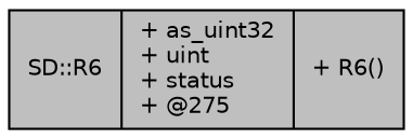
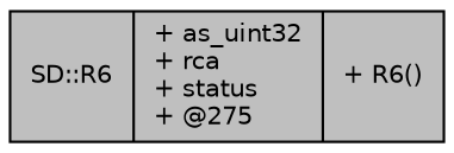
  digraph {
    rankdir=LR
    fontname="DejaVu Sans"
-   n1 [color=black fillcolor=grey75 fontcolor=black fontname="DejaVu Sans" fontsize=10 height=0.2 label="{SD::R6\n|+ as_uint32\l+ uint\l+ status\l+ @275\l|+ R6()\l}" shape=record style=filled width=0.4]
+   n1 [color=black fillcolor=grey75 fontcolor=black fontname="DejaVu Sans" fontsize=10 height=0.2 label="{SD::R6\n|+ as_uint32\l+ rca\l+ status\l+ @275\l|+ R6()\l}" shape=record style=filled width=0.4]
  }
